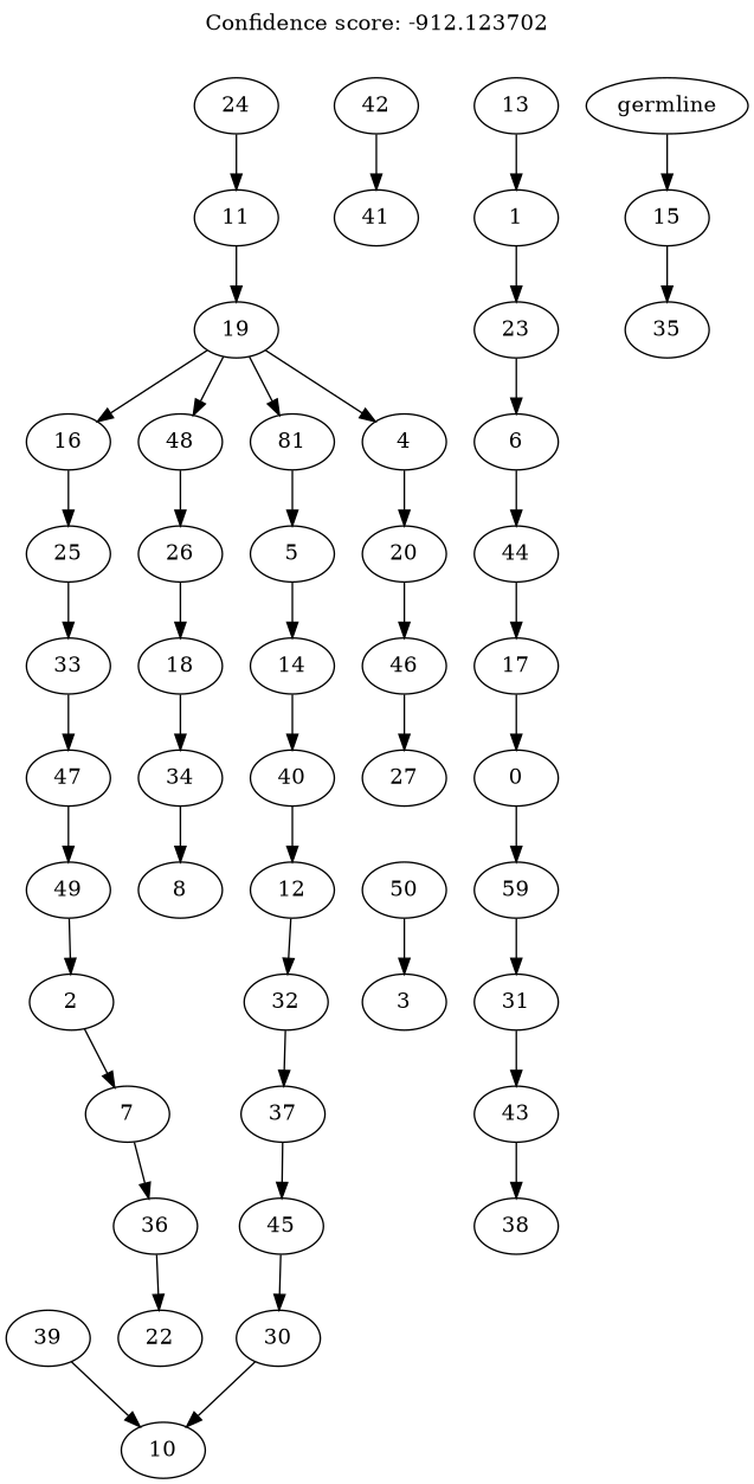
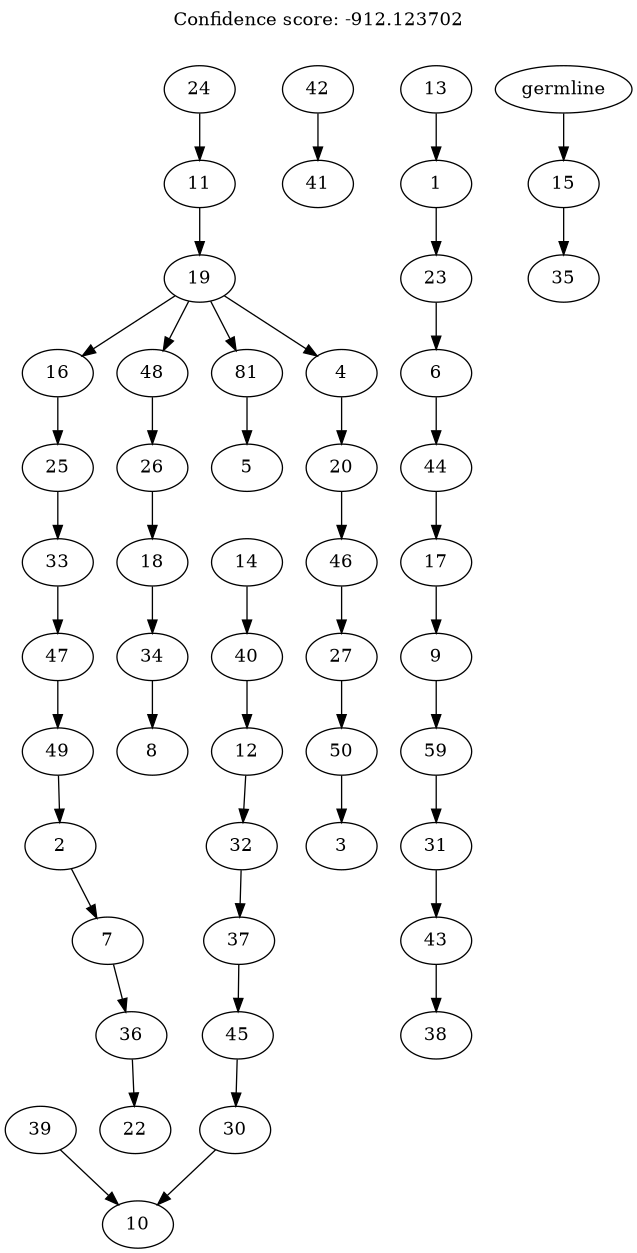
  digraph {
    label="Confidence score: -912.123702"
    labelloc=t
    n1 [label=36]
    n2 [label=22]
    n3 [label=7]
    n4 [label=2]
    n5 [label=49]
    n6 [label=47]
    n7 [label=33]
    n8 [label=25]
    n9 [label=16]
    n10 [label=42]
    n11 [label=41]
    n12 [label=8]
    n13 [label=34]
    n14 [label=18]
    n15 [label=26]
    n16 [label=48]
    n17 [label=10]
    n18 [label=39]
    n19 [label=30]
    n20 [label=45]
    n21 [label=37]
    n22 [label=32]
    n23 [label=12]
    n24 [label=40]
    n25 [label=14]
    n26 [label=5]
    n27 [label=81]
    n28 [label=43]
    n29 [label=38]
    n30 [label=31]
    n31 [label=59]
-   n32 [label=0]
+   n32 [label=9]
    n33 [label=17]
    n34 [label=44]
    n35 [label=6]
    n36 [label=23]
    n37 [label=1]
    n38 [label=13]
    n39 [label=3]
    n40 [label=50]
    n41 [label=27]
    n42 [label=46]
    n43 [label=20]
    n44 [label=4]
    n45 [label=19]
    n46 [label=11]
    n47 [label=24]
    n48 [label=35]
    n49 [label=15]
    n50 [label=germline]
    n1 -> n2
    n3 -> n1
    n4 -> n3
    n5 -> n4
    n6 -> n5
    n7 -> n6
    n8 -> n7
    n9 -> n8
    n10 -> n11
    n13 -> n12
    n14 -> n13
    n15 -> n14
    n16 -> n15
    n18 -> n17
    n19 -> n17
    n20 -> n19
    n21 -> n20
    n22 -> n21
    n23 -> n22
    n24 -> n23
    n25 -> n24
-   n26 -> n25
    n27 -> n26
    n28 -> n29
    n30 -> n28
    n31 -> n30
    n32 -> n31
    n33 -> n32
    n34 -> n33
    n35 -> n34
    n36 -> n35
    n37 -> n36
    n38 -> n37
    n40 -> n39
+   n41 -> n40
    n42 -> n41
    n43 -> n42
    n44 -> n43
    n45 -> n9
    n45 -> n16
    n45 -> n27
    n45 -> n44
    n46 -> n45
    n47 -> n46
    n49 -> n48
    n50 -> n49
  }
